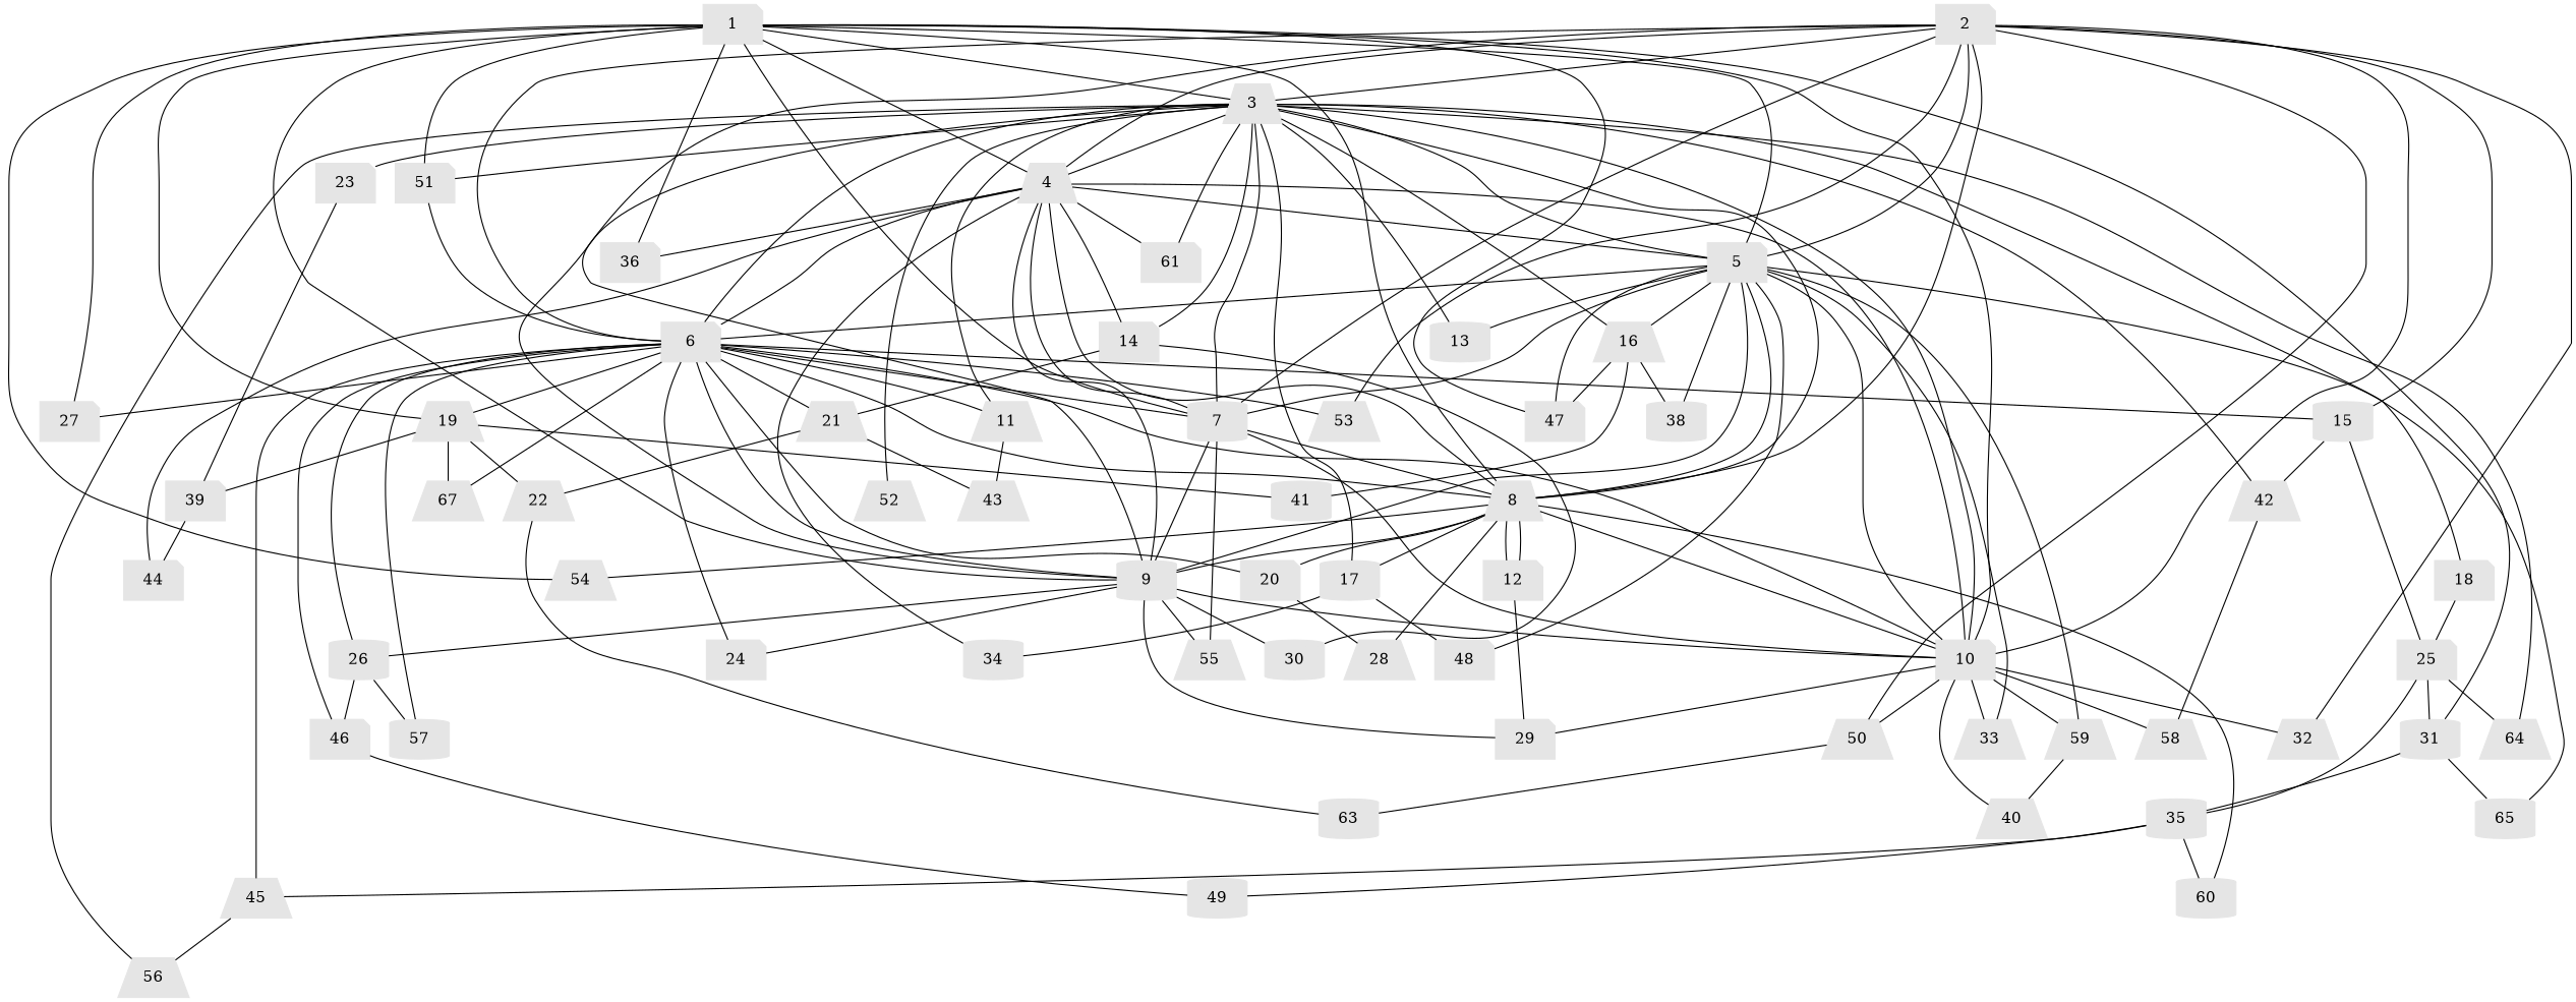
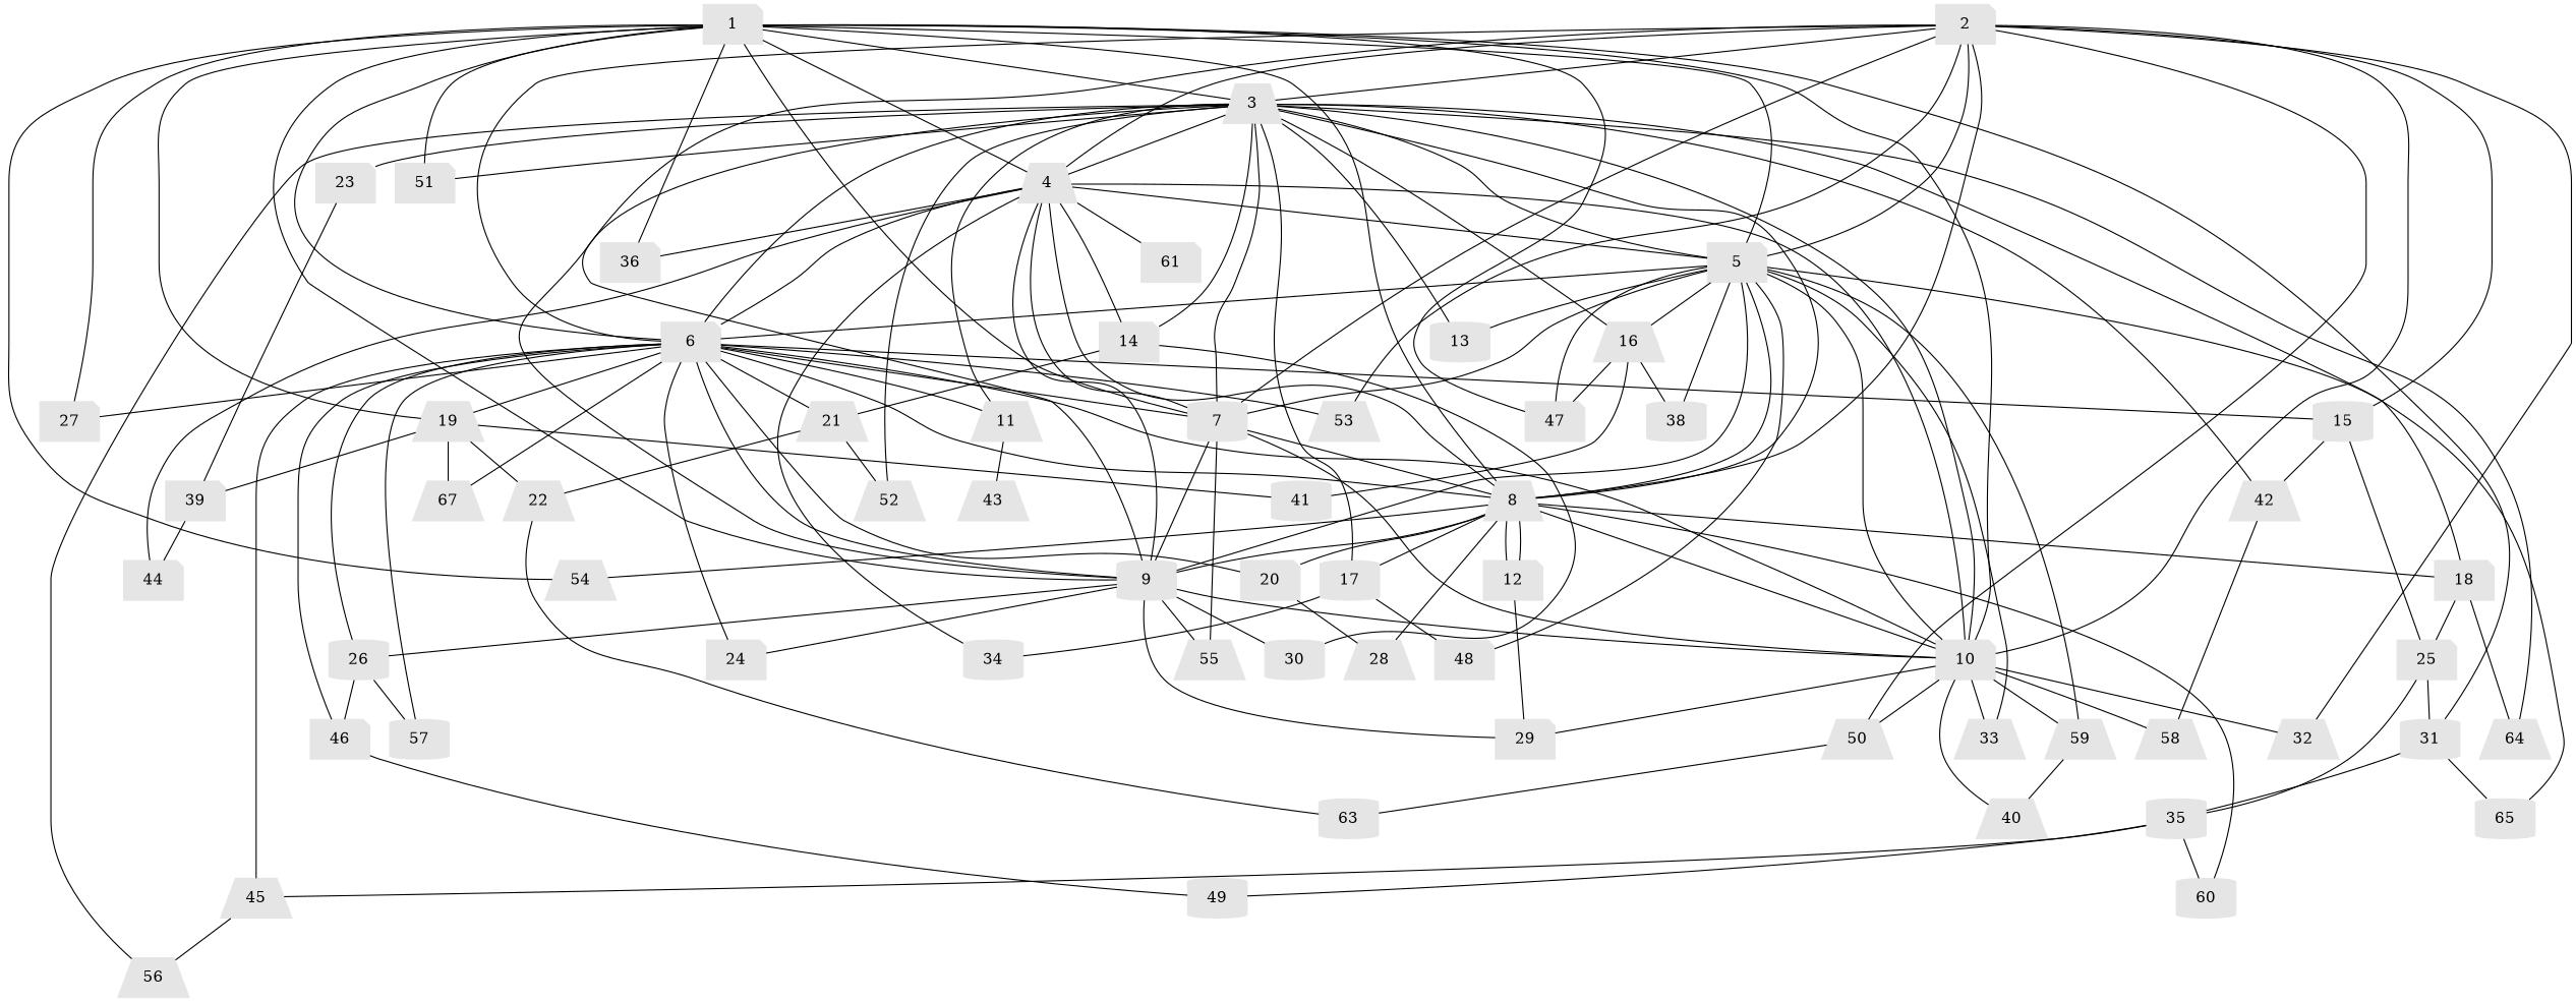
  graph {
    node [color=gray90 shape=trapezium style=filled]
    1 [shape=note]
    3
    4
    5 [shape=note]
    6 [shape=note]
    7 [shape=cylinder]
    8
    9 [shape=cylinder]
    10 [shape=note]
    19
    27 [shape=note]
    31 [shape=cylinder]
    36 [shape=note]
    51 [shape=note]
    54
    47 [shape=note]
    2 [shape=note]
    15 [shape=cylinder]
    32
    50
    53
    11
    13 [shape=cylinder]
    14 [shape=note]
    16
    17 [shape=cylinder]
    18 [shape=note]
    23 [shape=note]
    42
    52
    56
    61 [shape=note]
    64
    34 [shape=cylinder]
    44 [shape=note]
    33
    38 [shape=cylinder]
    48 [shape=note]
    59
    65 [shape=cylinder]
    20 [shape=note]
    21
    24 [shape=note]
    26 [shape=cylinder]
    45
    46 [shape=note]
    57 [shape=cylinder]
    n48 [label=67]
    55
    12 [shape=note]
    28
    60 [shape=cylinder]
    29 [shape=note]
    30 [shape=cylinder]
    40
    58
    41 [shape=cylinder]
    22
    39 [shape=note]
    35 [shape=cylinder]
    25 [shape=note]
    63 [shape=cylinder]
    43
    49 [shape=cylinder]
    1 -- 3
    1 -- 4
    1 -- 5
-   51 -- 6
+   1 -- 6
    1 -- 7
    1 -- 8
    1 -- 9
    1 -- 10
    1 -- 19
    1 -- 27
    1 -- 31
    1 -- 36
    1 -- 51
    1 -- 54
    1 -- 47
    3 -- 4
    3 -- 5
    3 -- 6
    3 -- 7
    3 -- 8
    3 -- 9
    3 -- 10
    3 -- 51
    3 -- 11
    3 -- 13
    3 -- 14
    3 -- 16
    3 -- 17
    3 -- 18
    3 -- 23
    3 -- 42
    3 -- 52
    3 -- 56
-   3 -- 61
    3 -- 64
    4 -- 5
    4 -- 6
    4 -- 7
    4 -- 8
    4 -- 9
    4 -- 10
    4 -- 36
    4 -- 14
    4 -- 61
    4 -- 34
    4 -- 44
    5 -- 6
    5 -- 7
    5 -- 8
    5 -- 9
    5 -- 10
    5 -- 47
    5 -- 13
    5 -- 16
    5 -- 33
    5 -- 38
    5 -- 48
    5 -- 59
    5 -- 65
    6 -- 7
    6 -- 8
    6 -- 9
    6 -- 10
    6 -- 19
    6 -- 27
    6 -- 15
    6 -- 53
    6 -- 11
    6 -- 20
    6 -- 21
    6 -- 24
    6 -- 26
    6 -- 45
    6 -- 46
    6 -- 57
    6 -- n48
    7 -- 8
    7 -- 9
    7 -- 10
    7 -- 55
    8 -- 9
    8 -- 10
    8 -- 54
    8 -- 17
+   8 -- 18
    8 -- 20
    8 -- 12
    8 -- 12
    8 -- 28
    8 -- 60
    9 -- 10
    9 -- 24
    9 -- 26
    9 -- 55
    9 -- 29
    9 -- 30
    10 -- 32
    10 -- 50
    10 -- 33
    10 -- 59
    10 -- 29
    10 -- 40
    10 -- 58
    19 -- n48
    19 -- 41
    19 -- 22
    19 -- 39
    31 -- 65
    31 -- 35
    2 -- 3
    2 -- 4
    2 -- 5
    2 -- 6
    2 -- 7
    2 -- 8
    2 -- 9
    2 -- 10
    2 -- 15
    2 -- 32
    2 -- 50
    2 -- 53
    15 -- 42
    15 -- 25
    50 -- 63
    11 -- 43
    14 -- 21
    14 -- 30
    16 -- 47
    16 -- 38
    16 -- 41
    17 -- 34
    17 -- 48
    18 -- 25
    23 -- 39
    42 -- 58
    59 -- 40
    20 -- 28
-   21 -- 43
+   21 -- 52
    21 -- 22
    26 -- 46
    26 -- 57
    45 -- 56
    46 -- 49
    12 -- 29
    22 -- 63
    39 -- 44
    35 -- 45
    35 -- 60
    35 -- 49
    25 -- 31
-   25 -- 64
+   18 -- 64
    25 -- 35
  }
